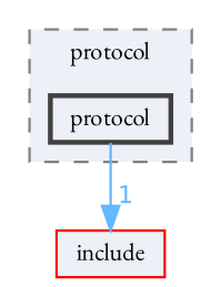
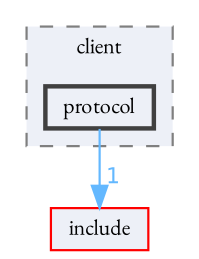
  digraph {
    compound=true
    fontname="EB Garamond"
    node [fillcolor="#edf0f7" fontname="EB Garamond" fontsize=10 shape=box]
    n1 [color=grey25 height=0.2 label=protocol style="filled,bold" width=0.4]
    n2 [color=red height=0.2 label=include style=filled width=0.4]
    subgraph cluster_1 {
      bgcolor="#edf0f7"
      fontsize=10
-     label=protocol
+     label=client
      pencolor=grey50
      style="filled,dashed"
      n1
    }
    n1 -> n2 [color=steelblue1 fontcolor=steelblue1 fontname="EB Garamond" fontsize=10 headlabel=1 labeldistance=1.5 labelfontname=Helvetica labelfontsize=10]
  }
